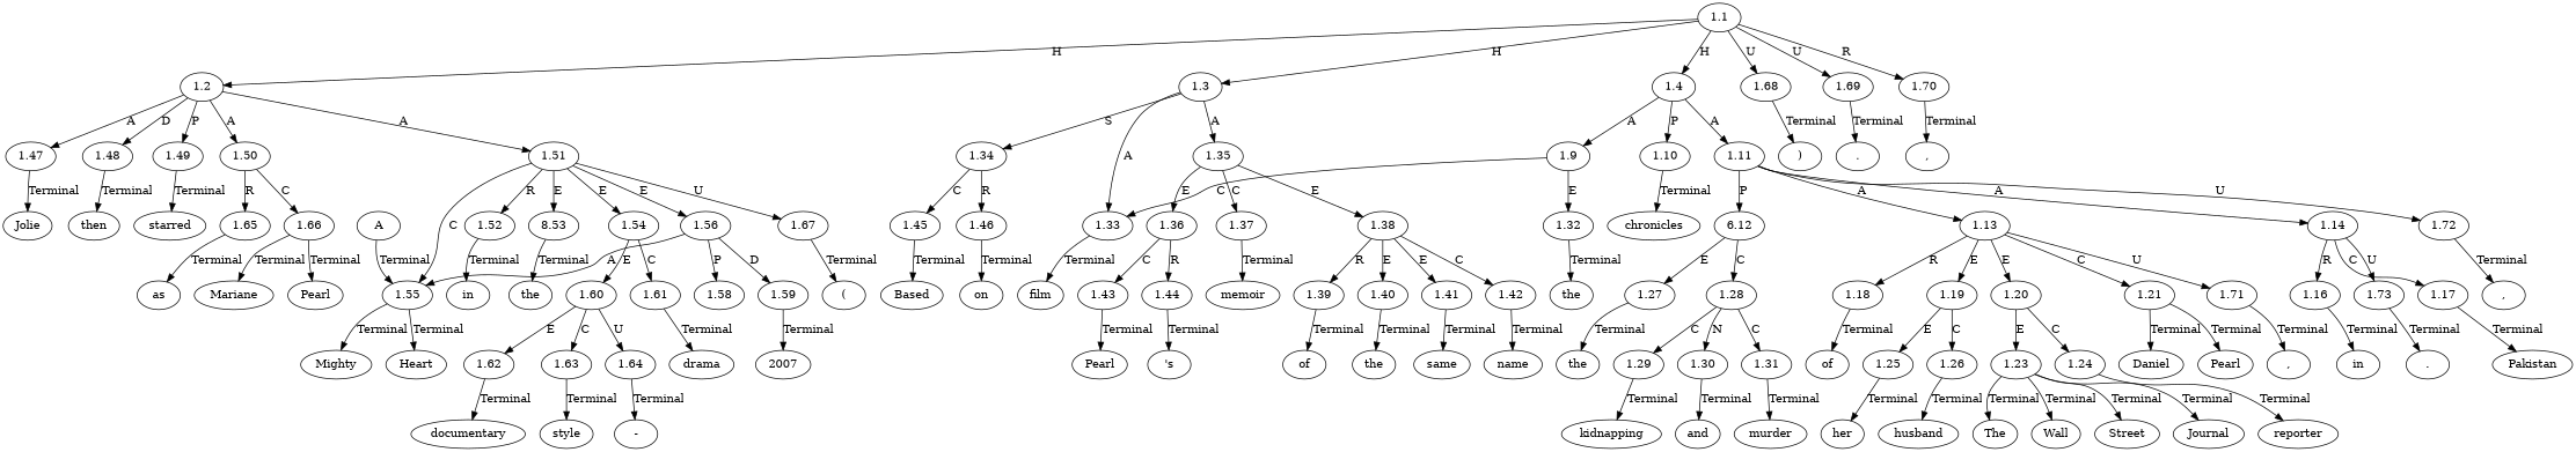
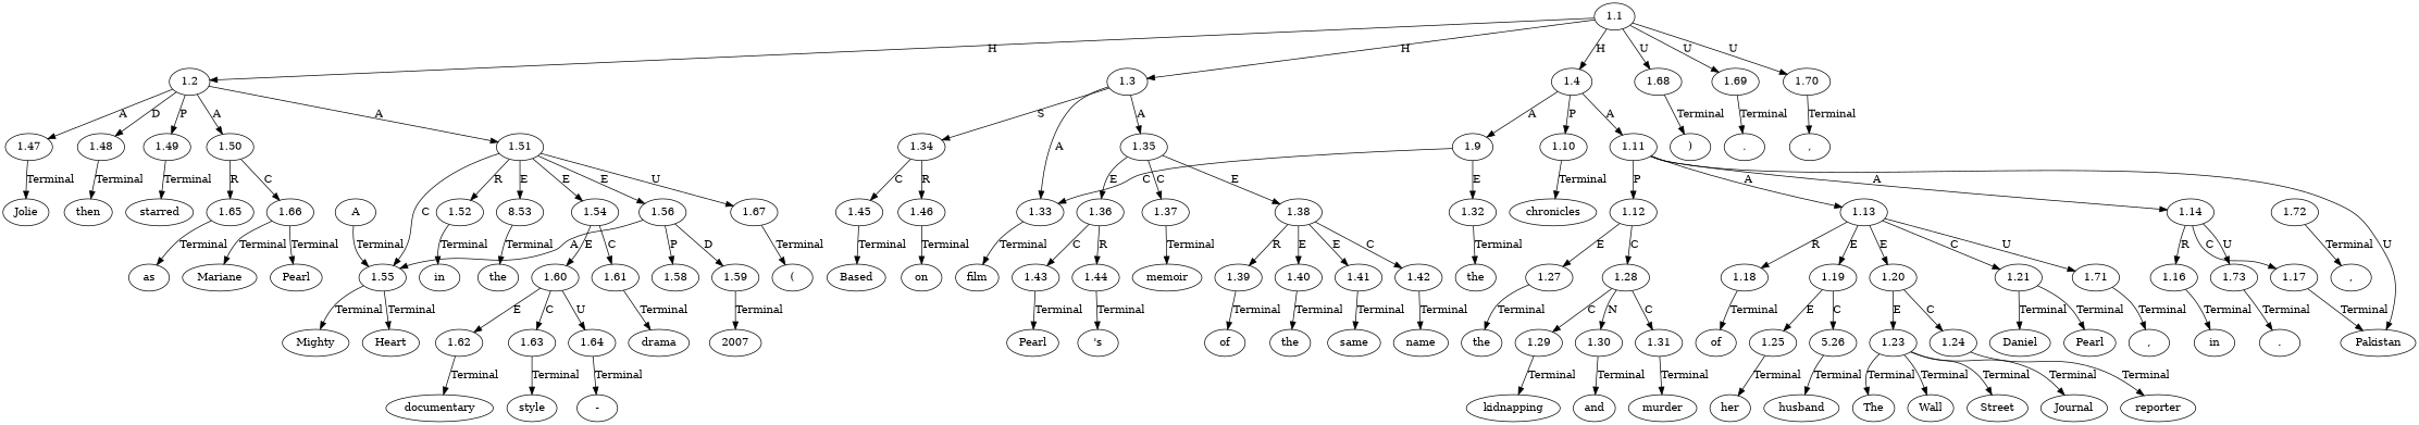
  digraph {
    node [ordering=out]
    edge [ordering=out]
    n1 [label=Jolie]
    n2 [label="-"]
    n3 [label=style]
    n4 [label=drama]
    n5 [label=A]
    n6 [label=1.55]
    n7 [label=Mighty]
    n8 [label=Heart]
    n9 [label="("]
    n10 [label=2007]
    n11 [label=")"]
    n12 [label="."]
    n13 [label=then]
    n14 [label=Based]
    n15 [label=on]
    n16 [label=Pearl]
    n17 [label="'s"]
    n18 [label=memoir]
    n19 [label=of]
    n20 [label=the]
    n21 [label=same]
    n22 [label=name]
    n23 [label=","]
    n24 [label=starred]
    n25 [label=the]
    n26 [label=film]
    n27 [label=chronicles]
    n28 [label=the]
    n29 [label=kidnapping]
    n30 [label=and]
    n31 [label=murder]
    n32 [label=of]
    n33 [label=her]
    n34 [label=husband]
    n35 [label=as]
    n36 [label=","]
    n37 [label=The]
    n38 [label=Wall]
    n39 [label=Street]
    n40 [label=Journal]
    n41 [label=reporter]
    n42 [label=Daniel]
    n43 [label=Pearl]
    n44 [label=","]
    n45 [label=in]
    n46 [label=Mariane]
    n47 [label=Pakistan]
    n48 [label="."]
    n49 [label=Pearl]
    n50 [label=in]
    n51 [label=the]
    n52 [label=documentary]
    n53 [label=1.1]
    n54 [label=1.2]
    n55 [label=1.3]
    n56 [label=1.4]
    n57 [label=1.68]
    n58 [label=1.69]
    n59 [label=1.70]
    n60 [label=1.47]
    n61 [label=1.48]
    n62 [label=1.49]
    n63 [label=1.50]
    n64 [label=1.51]
    n65 [label=1.33]
    n66 [label=1.34]
    n67 [label=1.35]
    n68 [label=1.9]
    n69 [label=1.10]
    n70 [label=1.11]
    n71 [label=1.65]
    n72 [label=1.66]
    n73 [label=1.52]
    n74 [label=8.53]
    n75 [label=1.54]
    n76 [label=1.56]
    n77 [label=1.67]
    n78 [label=1.45]
    n79 [label=1.46]
    n80 [label=1.36]
    n81 [label=1.37]
    n82 [label=1.38]
    n83 [label=1.32]
-   n84 [label=6.12]
+   n84 [label=1.12]
    n85 [label=1.13]
    n86 [label=1.14]
    n87 [label=1.72]
    n88 [label=1.27]
    n89 [label=1.28]
    n90 [label=1.18]
    n91 [label=1.19]
    n92 [label=1.20]
    n93 [label=1.21]
    n94 [label=1.71]
    n95 [label=1.16]
    n96 [label=1.17]
    n97 [label=1.73]
    n98 [label=1.29]
    n99 [label=1.30]
    n100 [label=1.31]
    n101 [label=1.25]
-   n102 [label=1.26]
+   n102 [label=5.26]
    n103 [label=1.23]
    n104 [label=1.24]
    n105 [label=1.43]
    n106 [label=1.44]
    n107 [label=1.39]
    n108 [label=1.40]
    n109 [label=1.41]
    n110 [label=1.42]
    n111 [label=1.60]
    n112 [label=1.61]
    n113 [label=1.58]
    n114 [label=1.59]
    n115 [label=1.62]
    n116 [label=1.63]
    n117 [label=1.64]
    n5 -> n6 [label=Terminal]
    n6 -> n7 [label=Terminal]
    n6 -> n8 [label=Terminal]
    n53 -> n54 [label=H]
    n53 -> n55 [label=H]
    n53 -> n56 [label=H]
    n53 -> n57 [label=U]
    n53 -> n58 [label=U]
-   n53 -> n59 [label=R]
+   n53 -> n59 [label=U]
    n54 -> n60 [label=A]
    n54 -> n61 [label=D]
    n54 -> n62 [label=P]
    n54 -> n63 [label=A]
    n54 -> n64 [label=A]
    n55 -> n65 [label=A]
    n55 -> n66 [label=S]
    n55 -> n67 [label=A]
    n56 -> n68 [label=A]
    n56 -> n69 [label=P]
    n56 -> n70 [label=A]
    n57 -> n11 [label=Terminal]
    n58 -> n12 [label=Terminal]
    n59 -> n23 [label=Terminal]
    n60 -> n1 [label=Terminal]
    n61 -> n13 [label=Terminal]
    n62 -> n24 [label=Terminal]
    n63 -> n71 [label=R]
    n63 -> n72 [label=C]
    n64 -> n6 [label=C]
    n64 -> n73 [label=R]
    n64 -> n74 [label=E]
    n64 -> n75 [label=E]
    n64 -> n76 [label=E]
    n64 -> n77 [label=U]
    n65 -> n26 [label=Terminal]
    n66 -> n78 [label=C]
    n66 -> n79 [label=R]
    n67 -> n80 [label=E]
    n67 -> n81 [label=C]
    n67 -> n82 [label=E]
    n68 -> n65 [label=C]
    n68 -> n83 [label=E]
    n69 -> n27 [label=Terminal]
    n70 -> n84 [label=P]
    n70 -> n85 [label=A]
    n70 -> n86 [label=A]
-   n70 -> n87 [label=U]
+   n70 -> n47 [label=U]
    n71 -> n35 [label=Terminal]
    n72 -> n46 [label=Terminal]
    n72 -> n49 [label=Terminal]
    n73 -> n50 [label=Terminal]
    n74 -> n51 [label=Terminal]
    n75 -> n111 [label=E]
    n75 -> n112 [label=C]
    n76 -> n6 [label=A]
    n76 -> n113 [label=P]
    n76 -> n114 [label=D]
    n77 -> n9 [label=Terminal]
    n78 -> n14 [label=Terminal]
    n79 -> n15 [label=Terminal]
    n80 -> n105 [label=C]
    n80 -> n106 [label=R]
    n81 -> n18 [label=Terminal]
    n82 -> n107 [label=R]
    n82 -> n108 [label=E]
    n82 -> n109 [label=E]
    n82 -> n110 [label=C]
    n83 -> n25 [label=Terminal]
    n84 -> n88 [label=E]
    n84 -> n89 [label=C]
    n85 -> n90 [label=R]
    n85 -> n91 [label=E]
    n85 -> n92 [label=E]
    n85 -> n93 [label=C]
    n85 -> n94 [label=U]
    n86 -> n95 [label=R]
    n86 -> n96 [label=C]
    n86 -> n97 [label=U]
    n87 -> n44 [label=Terminal]
    n88 -> n28 [label=Terminal]
    n89 -> n98 [label=C]
    n89 -> n99 [label=N]
    n89 -> n100 [label=C]
    n90 -> n32 [label=Terminal]
    n91 -> n101 [label=E]
    n91 -> n102 [label=C]
    n92 -> n103 [label=E]
    n92 -> n104 [label=C]
    n93 -> n42 [label=Terminal]
    n93 -> n43 [label=Terminal]
    n94 -> n36 [label=Terminal]
    n95 -> n45 [label=Terminal]
    n96 -> n47 [label=Terminal]
    n97 -> n48 [label=Terminal]
    n98 -> n29 [label=Terminal]
    n99 -> n30 [label=Terminal]
    n100 -> n31 [label=Terminal]
    n101 -> n33 [label=Terminal]
    n102 -> n34 [label=Terminal]
    n103 -> n37 [label=Terminal]
    n103 -> n38 [label=Terminal]
    n103 -> n39 [label=Terminal]
    n103 -> n40 [label=Terminal]
    n104 -> n41 [label=Terminal]
    n105 -> n16 [label=Terminal]
    n106 -> n17 [label=Terminal]
    n107 -> n19 [label=Terminal]
    n108 -> n20 [label=Terminal]
    n109 -> n21 [label=Terminal]
    n110 -> n22 [label=Terminal]
    n111 -> n115 [label=E]
    n111 -> n116 [label=C]
    n111 -> n117 [label=U]
    n112 -> n4 [label=Terminal]
    n114 -> n10 [label=Terminal]
    n115 -> n52 [label=Terminal]
    n116 -> n3 [label=Terminal]
    n117 -> n2 [label=Terminal]
  }
